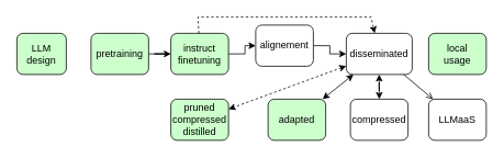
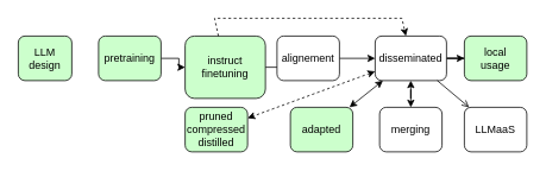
  <mxCell id="0" />
  <mxCell id="1" parent="0" />
  <mxCell id="2" value="LLM&lt;br&gt;design" style="rounded=1;whiteSpace=wrap;html=1;fillColor=#CCFFCC;" vertex="1" parent="1"><mxGeometry x="20" y="40" width="60" height="50" as="geometry" /></mxCell>
  <mxCell id="3" value="" style="edgeStyle=orthogonalEdgeStyle;rounded=0;orthogonalLoop=1;jettySize=auto;html=1;" edge="1" parent="1" source="4" target="6"><mxGeometry relative="1" as="geometry" /></mxCell>
  <mxCell id="4" value="pretraining" style="rounded=1;whiteSpace=wrap;html=1;fillColor=#CCFFCC;" vertex="1" parent="1"><mxGeometry x="110" y="40" width="70" height="50" as="geometry" /></mxCell>
  <mxCell id="5" value="" style="edgeStyle=orthogonalEdgeStyle;rounded=0;orthogonalLoop=1;jettySize=auto;html=1;" edge="1" parent="1" source="6" target="8"><mxGeometry relative="1" as="geometry" /></mxCell>
- <mxCell id="6" value="instruct&lt;br&gt;finetuning" style="rounded=1;whiteSpace=wrap;html=1;fillColor=#CCFFCC;" vertex="1" parent="1"><mxGeometry x="207" y="40" width="70" height="50" as="geometry" /></mxCell>
+ <mxCell id="6" value="instruct&lt;br&gt;finetuning" style="rounded=1;whiteSpace=wrap;html=1;fillColor=#CCFFCC;" vertex="1" parent="1"><mxGeometry x="207" y="40" width="90" height="70" as="geometry" /></mxCell>
  <mxCell id="7" value="" style="edgeStyle=orthogonalEdgeStyle;rounded=0;orthogonalLoop=1;jettySize=auto;html=1;" edge="1" parent="1" source="8" target="11"><mxGeometry relative="1" as="geometry" /></mxCell>
- <mxCell id="8" value="alignement" style="rounded=1;whiteSpace=wrap;html=1;" vertex="1" parent="1"><mxGeometry x="310" y="30" width="70" height="50" as="geometry" /></mxCell>
+ <mxCell id="8" value="alignement" style="rounded=1;whiteSpace=wrap;html=1;" vertex="1" parent="1"><mxGeometry x="310" y="40" width="70" height="50" as="geometry" /></mxCell>
+ <mxCell id="9" value="" style="edgeStyle=orthogonalEdgeStyle;rounded=0;orthogonalLoop=1;jettySize=auto;html=1;" edge="1" parent="1" source="11" target="16"><mxGeometry relative="1" as="geometry" /></mxCell>
  <mxCell id="10" value="" style="edgeStyle=orthogonalEdgeStyle;rounded=0;orthogonalLoop=1;jettySize=auto;html=1;startArrow=classic;startFill=1;" edge="1" parent="1" source="11" target="13"><mxGeometry relative="1" as="geometry" /></mxCell>
  <mxCell id="11" value="disseminated" style="rounded=1;whiteSpace=wrap;html=1;" vertex="1" parent="1"><mxGeometry x="420" y="40" width="80" height="50" as="geometry" /></mxCell>
  <mxCell id="12" value="" style="endArrow=classic;html=1;rounded=0;dashed=1;" edge="1" parent="1" source="6" target="11"><mxGeometry width="50" height="50" relative="1" as="geometry"><mxPoint x="330" y="340" as="sourcePoint" /><mxPoint x="490" y="20" as="targetPoint" /><Array as="points"><mxPoint x="240" y="20" /><mxPoint x="450" y="20" /></Array></mxGeometry></mxCell>
- <mxCell id="13" value="compressed" style="rounded=1;whiteSpace=wrap;html=1;" vertex="1" parent="1"><mxGeometry x="425" y="120" width="70" height="50" as="geometry" /></mxCell>
+ <mxCell id="13" value="merging" style="rounded=1;whiteSpace=wrap;html=1;" vertex="1" parent="1"><mxGeometry x="425" y="120" width="70" height="50" as="geometry" /></mxCell>
  <mxCell id="14" value="adapted" style="rounded=1;whiteSpace=wrap;html=1;fillColor=#CCFFCC;" vertex="1" parent="1"><mxGeometry x="325" y="120" width="70" height="50" as="geometry" /></mxCell>
  <mxCell id="15" value="pruned compressed&lt;br&gt;distilled" style="rounded=1;whiteSpace=wrap;html=1;fillColor=#CCFFCC;" vertex="1" parent="1"><mxGeometry x="207" y="120" width="70" height="50" as="geometry" /></mxCell>
  <mxCell id="16" value="local&lt;br&gt;usage" style="rounded=1;whiteSpace=wrap;html=1;fillColor=#CCFFCC;" vertex="1" parent="1"><mxGeometry x="520" y="40" width="70" height="50" as="geometry" /></mxCell>
  <mxCell id="17" value="LLMaaS" style="rounded=1;whiteSpace=wrap;html=1;" vertex="1" parent="1"><mxGeometry x="520" y="120" width="70" height="50" as="geometry" /></mxCell>
  <mxCell id="18" value="" style="endArrow=open;html=1;rounded=0;" edge="1" parent="1" source="11" target="17"><mxGeometry width="50" height="50" relative="1" as="geometry"><mxPoint x="410" y="220" as="sourcePoint" /><mxPoint x="460" y="170" as="targetPoint" /></mxGeometry></mxCell>
  <mxCell id="19" value="" style="endArrow=classic;html=1;rounded=0;startArrow=classic;startFill=1;" edge="1" parent="1" source="11" target="14"><mxGeometry width="50" height="50" relative="1" as="geometry"><mxPoint x="410" y="220" as="sourcePoint" /><mxPoint x="460" y="170" as="targetPoint" /></mxGeometry></mxCell>
  <mxCell id="20" value="" style="endArrow=classic;html=1;rounded=0;startArrow=classic;startFill=1;dashed=1;" edge="1" parent="1" source="11" target="15"><mxGeometry width="50" height="50" relative="1" as="geometry"><mxPoint x="410" y="220" as="sourcePoint" /><mxPoint x="460" y="170" as="targetPoint" /></mxGeometry></mxCell>
  <mxCell id="21" value="" style="shape=image;html=1;verticalLabelPosition=bottom;verticalAlign=top;imageAspect=1;aspect=fixed;image=https://huggingface.co/datasets/huggingface/brand-assets/resolve/main/hf-logo.svg;" vertex="1" parent="1"><mxGeometry x="459" y="20" width="41" height="41" as="geometry" /></mxCell>
